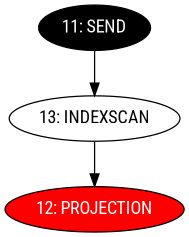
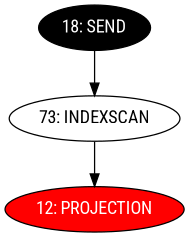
  digraph {
    fontname="Roboto Condensed"
    node [fontname="Roboto Condensed" fontcolor=white style=filled]
    edge [fontname="Roboto Condensed"]
-   n1 [label="13: INDEXSCAN" fontcolor="" style=""]
+   n1 [label="73: INDEXSCAN" fontcolor="" style=""]
    n2 [fillcolor=red label="12: PROJECTION"]
-   n3 [fillcolor=black label="11: SEND"]
+   n3 [fillcolor=black label="18: SEND"]
    n1 -> n2
    n3 -> n1
  }
